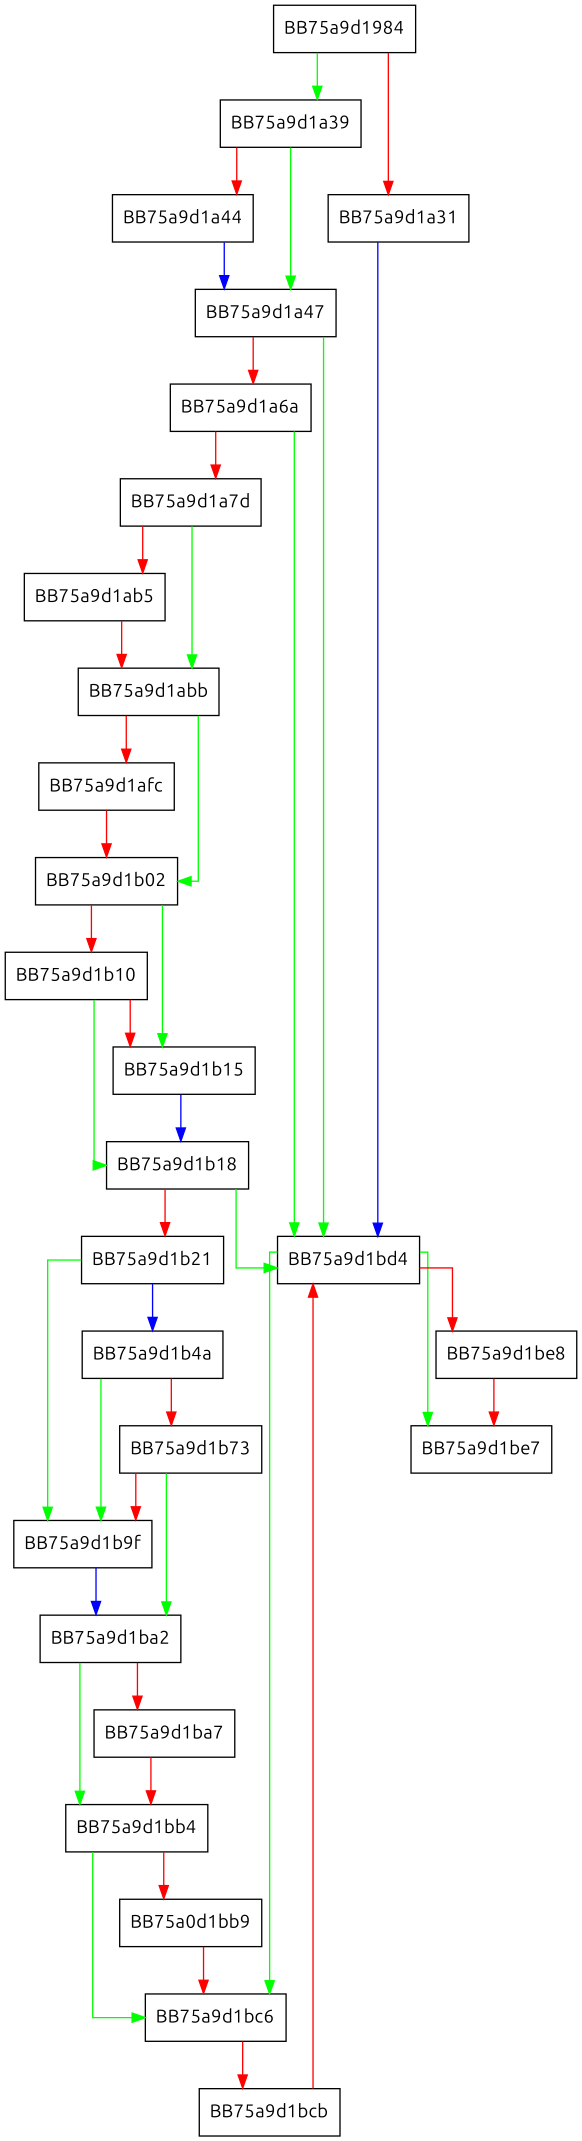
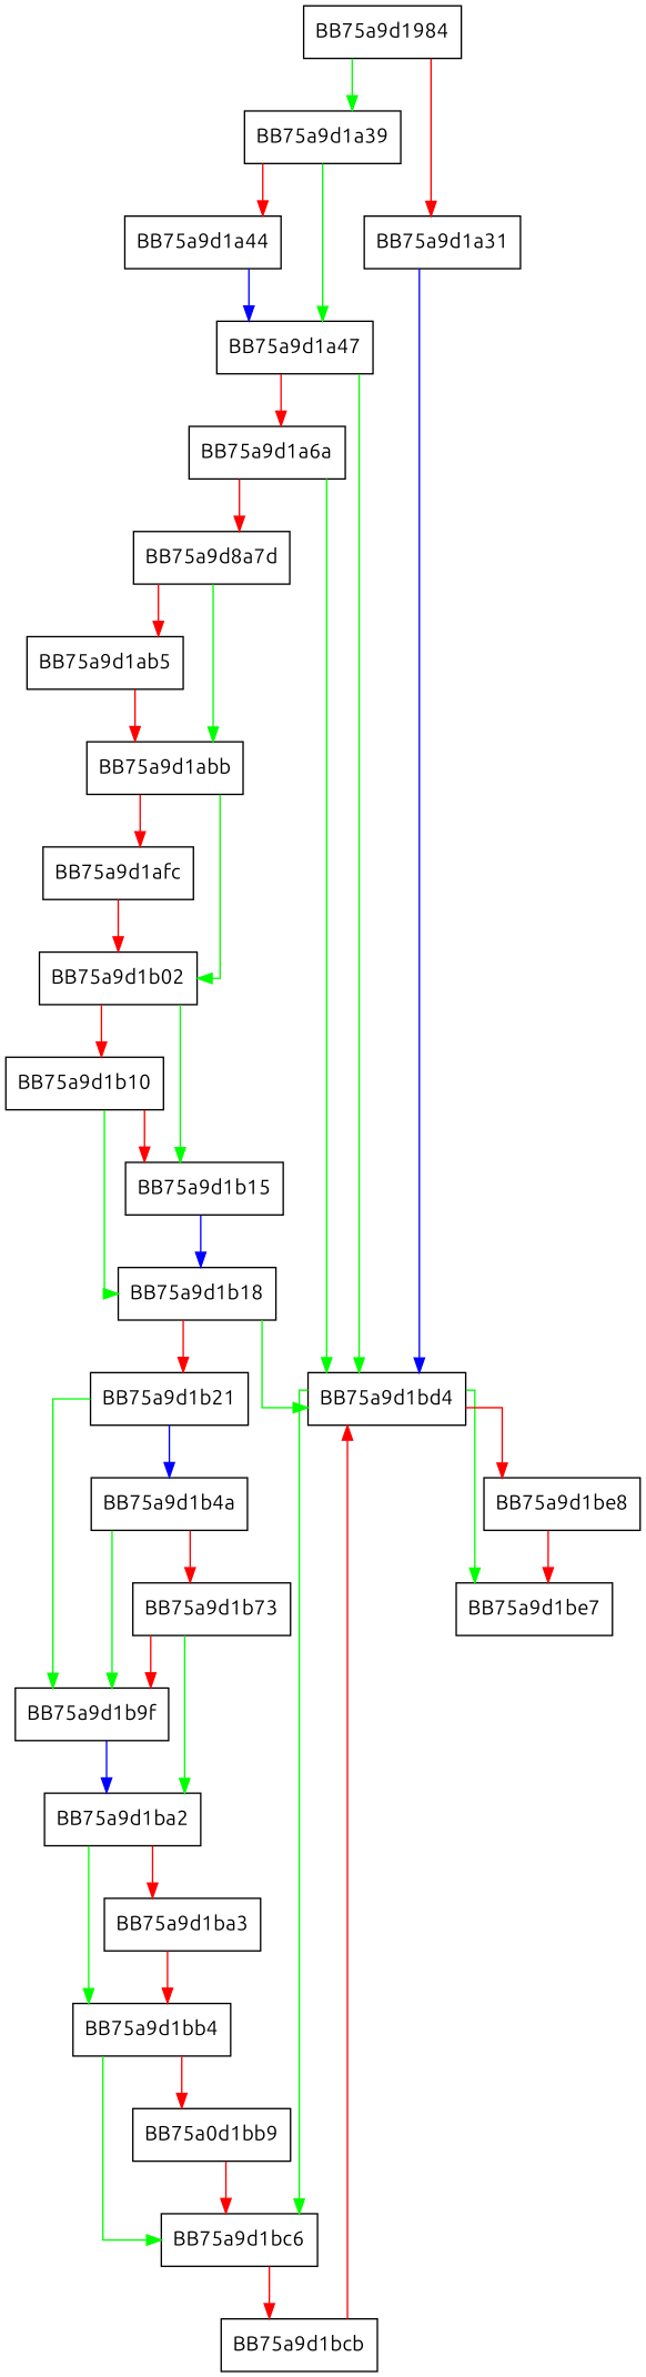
  digraph {
    fontname=Ubuntu
    splines=ortho
    node [fontname=Ubuntu shape=box]
    edge [color=red fontname=Ubuntu]
    BB75a9d1984
    BB75a9d1a39
    BB75a9d1a31
    BB75a9d1a47
    BB75a9d1a44
    BB75a9d1bd4
    BB75a9d1a6a
    BB75a9d1be7
    n9 [label=BB75a9d1be8]
    BB75a9d1bc6
-   BB75a9d1a7d
+   BB75a9d1a7d [label=BB75a9d8a7d]
    BB75a9d1abb
    BB75a9d1ab5
    BB75a9d1b02
    BB75a9d1afc
    BB75a9d1b15
    BB75a9d1b10
    BB75a9d1b18
    BB75a9d1b21
    BB75a9d1b9f
    BB75a9d1b4a
    BB75a9d1ba2
    BB75a9d1b73
    BB75a9d1bb4
-   BB75a9d1ba7
+   BB75a9d1ba7 [label=BB75a9d1ba3]
    n26 [label=BB75a0d1bb9]
    BB75a9d1bcb
    BB75a9d1984 -> BB75a9d1a39 [color=green]
    BB75a9d1984 -> BB75a9d1a31
    BB75a9d1a39 -> BB75a9d1a47 [color=green]
    BB75a9d1a39 -> BB75a9d1a44
    BB75a9d1a31 -> BB75a9d1bd4 [color=blue]
    BB75a9d1a47 -> BB75a9d1bd4 [color=green]
    BB75a9d1a47 -> BB75a9d1a6a
    BB75a9d1a44 -> BB75a9d1a47 [color=blue]
    BB75a9d1bd4 -> BB75a9d1be7 [color=green]
    BB75a9d1bd4 -> n9
    BB75a9d1bd4 -> BB75a9d1bc6 [color=green]
    BB75a9d1a6a -> BB75a9d1bd4 [color=green]
    BB75a9d1a6a -> BB75a9d1a7d
    n9 -> BB75a9d1be7
    BB75a9d1bc6 -> BB75a9d1bcb
    BB75a9d1a7d -> BB75a9d1abb [color=green]
    BB75a9d1a7d -> BB75a9d1ab5
    BB75a9d1abb -> BB75a9d1b02 [color=green]
    BB75a9d1abb -> BB75a9d1afc
    BB75a9d1ab5 -> BB75a9d1abb
    BB75a9d1b02 -> BB75a9d1b15 [color=green]
    BB75a9d1b02 -> BB75a9d1b10
    BB75a9d1afc -> BB75a9d1b02
    BB75a9d1b15 -> BB75a9d1b18 [color=blue]
    BB75a9d1b10 -> BB75a9d1b15
    BB75a9d1b10 -> BB75a9d1b18 [color=green]
    BB75a9d1b18 -> BB75a9d1bd4 [color=green]
    BB75a9d1b18 -> BB75a9d1b21
    BB75a9d1b21 -> BB75a9d1b9f [color=green]
    BB75a9d1b21 -> BB75a9d1b4a [color=blue]
    BB75a9d1b9f -> BB75a9d1ba2 [color=blue]
    BB75a9d1b4a -> BB75a9d1b9f [color=green]
    BB75a9d1b4a -> BB75a9d1b73
    BB75a9d1ba2 -> BB75a9d1bb4 [color=green]
    BB75a9d1ba2 -> BB75a9d1ba7
    BB75a9d1b73 -> BB75a9d1b9f
    BB75a9d1b73 -> BB75a9d1ba2 [color=green]
    BB75a9d1bb4 -> BB75a9d1bc6 [color=green]
    BB75a9d1bb4 -> n26
    BB75a9d1ba7 -> BB75a9d1bb4
    n26 -> BB75a9d1bc6
    BB75a9d1bcb -> BB75a9d1bd4
  }
